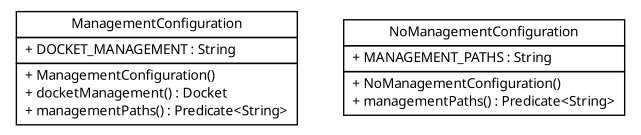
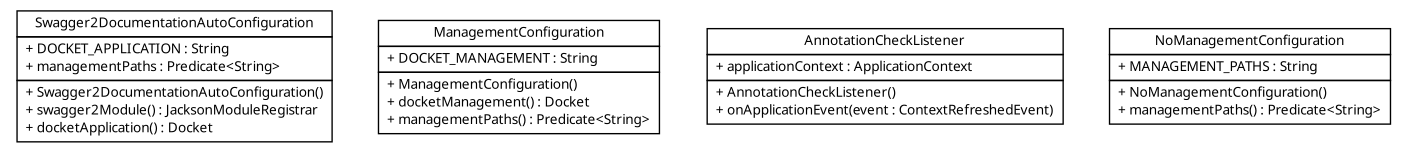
  digraph {
    nodesep=0.25
    ranksep=0.5
    fontname="Noto Sans"
    node [fontcolor=black fontname="Noto Sans" fontsize=10.0 shape=plaintext]
+   n1 [label=<<table title="cn.home1.oss.lib.swagger.starter.Swagger2DocumentationAutoConfiguration" border="0" cellborder="1" cellspacing="0" cellpadding="2" port="p" href="./Swagger2DocumentationAutoConfiguration.html"> 		<tr><td><table border="0" cellspacing="0" cellpadding="1"> <tr><td align="center" balign="center"> Swagger2DocumentationAutoConfiguration </td></tr> 		</table></td></tr> 		<tr><td><table border="0" cellspacing="0" cellpadding="1"> <tr><td align="left" balign="left"> + DOCKET_APPLICATION : String </td></tr> <tr><td align="left" balign="left"> + managementPaths : Predicate&lt;String&gt; </td></tr> 		</table></td></tr> 		<tr><td><table border="0" cellspacing="0" cellpadding="1"> <tr><td align="left" balign="left"> + Swagger2DocumentationAutoConfiguration() </td></tr> <tr><td align="left" balign="left"> + swagger2Module() : JacksonModuleRegistrar </td></tr> <tr><td align="left" balign="left"> + docketApplication() : Docket </td></tr> 		</table></td></tr> 		</table>>]
    n2 [label=<<table title="cn.home1.oss.lib.swagger.starter.ManagementConfiguration" border="0" cellborder="1" cellspacing="0" cellpadding="2" port="p" href="./ManagementConfiguration.html"> 		<tr><td><table border="0" cellspacing="0" cellpadding="1"> <tr><td align="center" balign="center"> ManagementConfiguration </td></tr> 		</table></td></tr> 		<tr><td><table border="0" cellspacing="0" cellpadding="1"> <tr><td align="left" balign="left"> + DOCKET_MANAGEMENT : String </td></tr> 		</table></td></tr> 		<tr><td><table border="0" cellspacing="0" cellpadding="1"> <tr><td align="left" balign="left"> + ManagementConfiguration() </td></tr> <tr><td align="left" balign="left"> + docketManagement() : Docket </td></tr> <tr><td align="left" balign="left"> + managementPaths() : Predicate&lt;String&gt; </td></tr> 		</table></td></tr> 		</table>>]
+   n3 [label=<<table title="cn.home1.oss.lib.swagger.starter.AnnotationCheckListener" border="0" cellborder="1" cellspacing="0" cellpadding="2" port="p" href="./AnnotationCheckListener.html"> 		<tr><td><table border="0" cellspacing="0" cellpadding="1"> <tr><td align="center" balign="center"> AnnotationCheckListener </td></tr> 		</table></td></tr> 		<tr><td><table border="0" cellspacing="0" cellpadding="1"> <tr><td align="left" balign="left"> + applicationContext : ApplicationContext </td></tr> 		</table></td></tr> 		<tr><td><table border="0" cellspacing="0" cellpadding="1"> <tr><td align="left" balign="left"> + AnnotationCheckListener() </td></tr> <tr><td align="left" balign="left"> + onApplicationEvent(event : ContextRefreshedEvent) </td></tr> 		</table></td></tr> 		</table>>]
    n4 [label=<<table title="cn.home1.oss.lib.swagger.starter.NoManagementConfiguration" border="0" cellborder="1" cellspacing="0" cellpadding="2" port="p" href="./NoManagementConfiguration.html"> 		<tr><td><table border="0" cellspacing="0" cellpadding="1"> <tr><td align="center" balign="center"> NoManagementConfiguration </td></tr> 		</table></td></tr> 		<tr><td><table border="0" cellspacing="0" cellpadding="1"> <tr><td align="left" balign="left"> + MANAGEMENT_PATHS : String </td></tr> 		</table></td></tr> 		<tr><td><table border="0" cellspacing="0" cellpadding="1"> <tr><td align="left" balign="left"> + NoManagementConfiguration() </td></tr> <tr><td align="left" balign="left"> + managementPaths() : Predicate&lt;String&gt; </td></tr> 		</table></td></tr> 		</table>>]
  }
